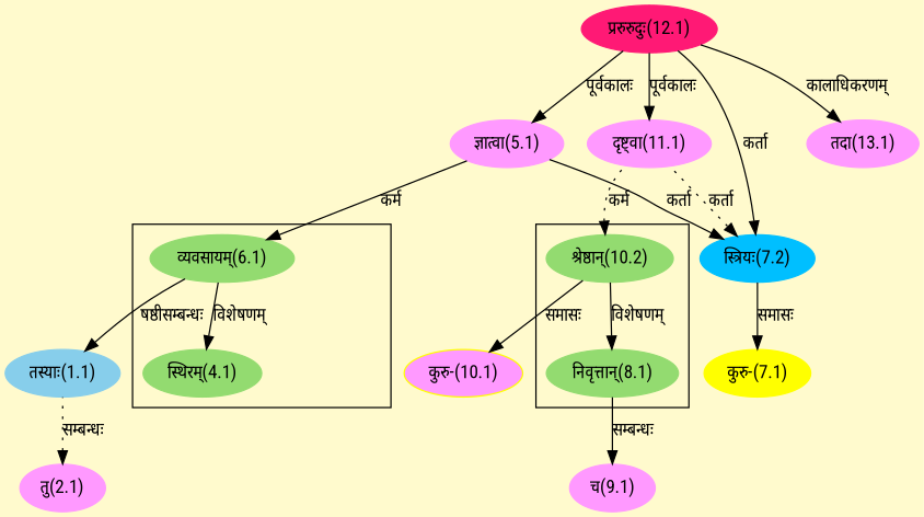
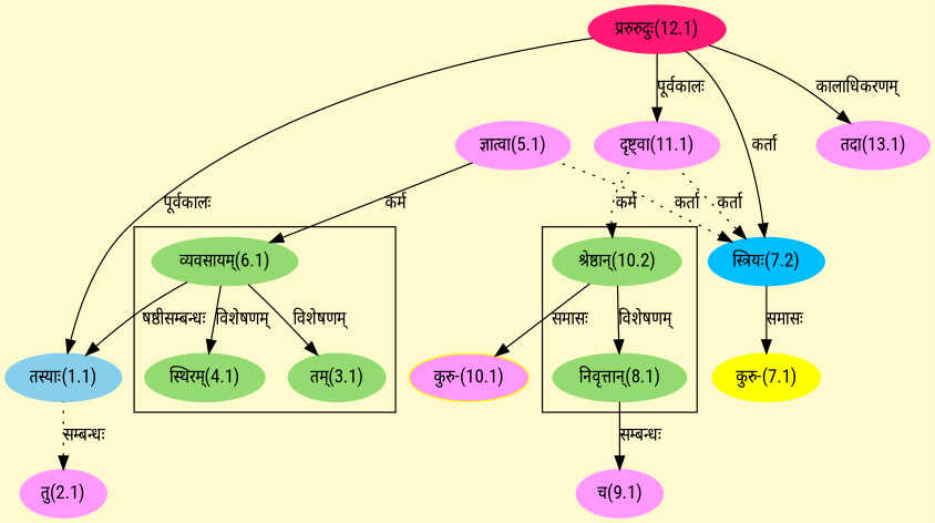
  digraph {
    bgcolor=lemonchiffon1
    compound=true
    fontname="Roboto Condensed"
    rankdir=BT
    node [color="#93DB70" fontname="Roboto Condensed" style=filled]
    edge [dir=back fontname="Roboto Condensed"]
+   n1 [label="तम्(3.1)"]
    n2 [label="व्यवसायम्(6.1)"]
    n3 [label="स्थिरम्(4.1)"]
    n4 [label="निवृत्तान्(8.1)"]
    n5 [label="श्रेष्ठान्(10.2)"]
    n6 [color="#FF99FF" label="ज्ञात्वा(5.1)"]
    n7 [color="#FF99FF" label="दृष्ट्वा(11.1)"]
    n8 [color="#FF1975" label="प्ररुरुदुः(12.1)"]
    n9 [color="#87CEEB" label="तस्याः(1.1)"]
    n10 [color="#FF99FF" label="तु(2.1)"]
    n11 [color="#FFFF00" label="कुरु-(7.1)"]
    n12 [color="#00BFFF" label="स्त्रियः(7.2)"]
    n13 [color="#FF99FF" label="च(9.1)"]
    n14 [color="#FFFF00" fillcolor="#FF99FF" label="कुरु-(10.1)"]
    n15 [color="#FF99FF" label="तदा(13.1)"]
    subgraph cluster_1 {
+     n1
      n2
      n3
    }
    subgraph cluster_2 {
      n4
      n5
    }
+   n1 -> n2 [label="विशेषणम्"]
    n2 -> n6 [label="कर्म"]
    n3 -> n2 [label="विशेषणम्"]
    n4 -> n5 [label="विशेषणम्"]
    n5 -> n7 [label="कर्म" style=dotted]
-   n6 -> n8 [label="पूर्वकालः"]
+   n9 -> n8 [label="पूर्वकालः"]
    n7 -> n8 [label="पूर्वकालः"]
    n9 -> n2 [label="षष्ठीसम्बन्धः"]
    n10 -> n9 [label="सम्बन्धः" style=dotted]
    n11 -> n12 [label="समासः"]
-   n12 -> n6 [label="कर्ता" style=solid]
+   n12 -> n6 [label="कर्ता" style=dotted]
    n12 -> n7 [label="कर्ता" style=dotted]
    n12 -> n8 [label="कर्ता"]
    n13 -> n4 [label="सम्बन्धः"]
    n14 -> n5 [label="समासः"]
    n15 -> n8 [label="कालाधिकरणम्"]
  }
